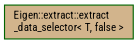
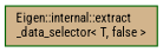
  digraph {
    rankdir=TB
    fontname="Roboto Condensed"
-   n1 [color=darkgreen fillcolor=tan fontname="Roboto Condensed" fontsize=10 height=0.2 label="Eigen::extract::extract\l_data_selector\< T, false \>" shape=record style=filled width=0.4]
+   n1 [color=darkgreen fillcolor=tan fontname="Roboto Condensed" fontsize=10 height=0.2 label="Eigen::internal::extract\l_data_selector\< T, false \>" shape=record style=filled width=0.4]
  }
